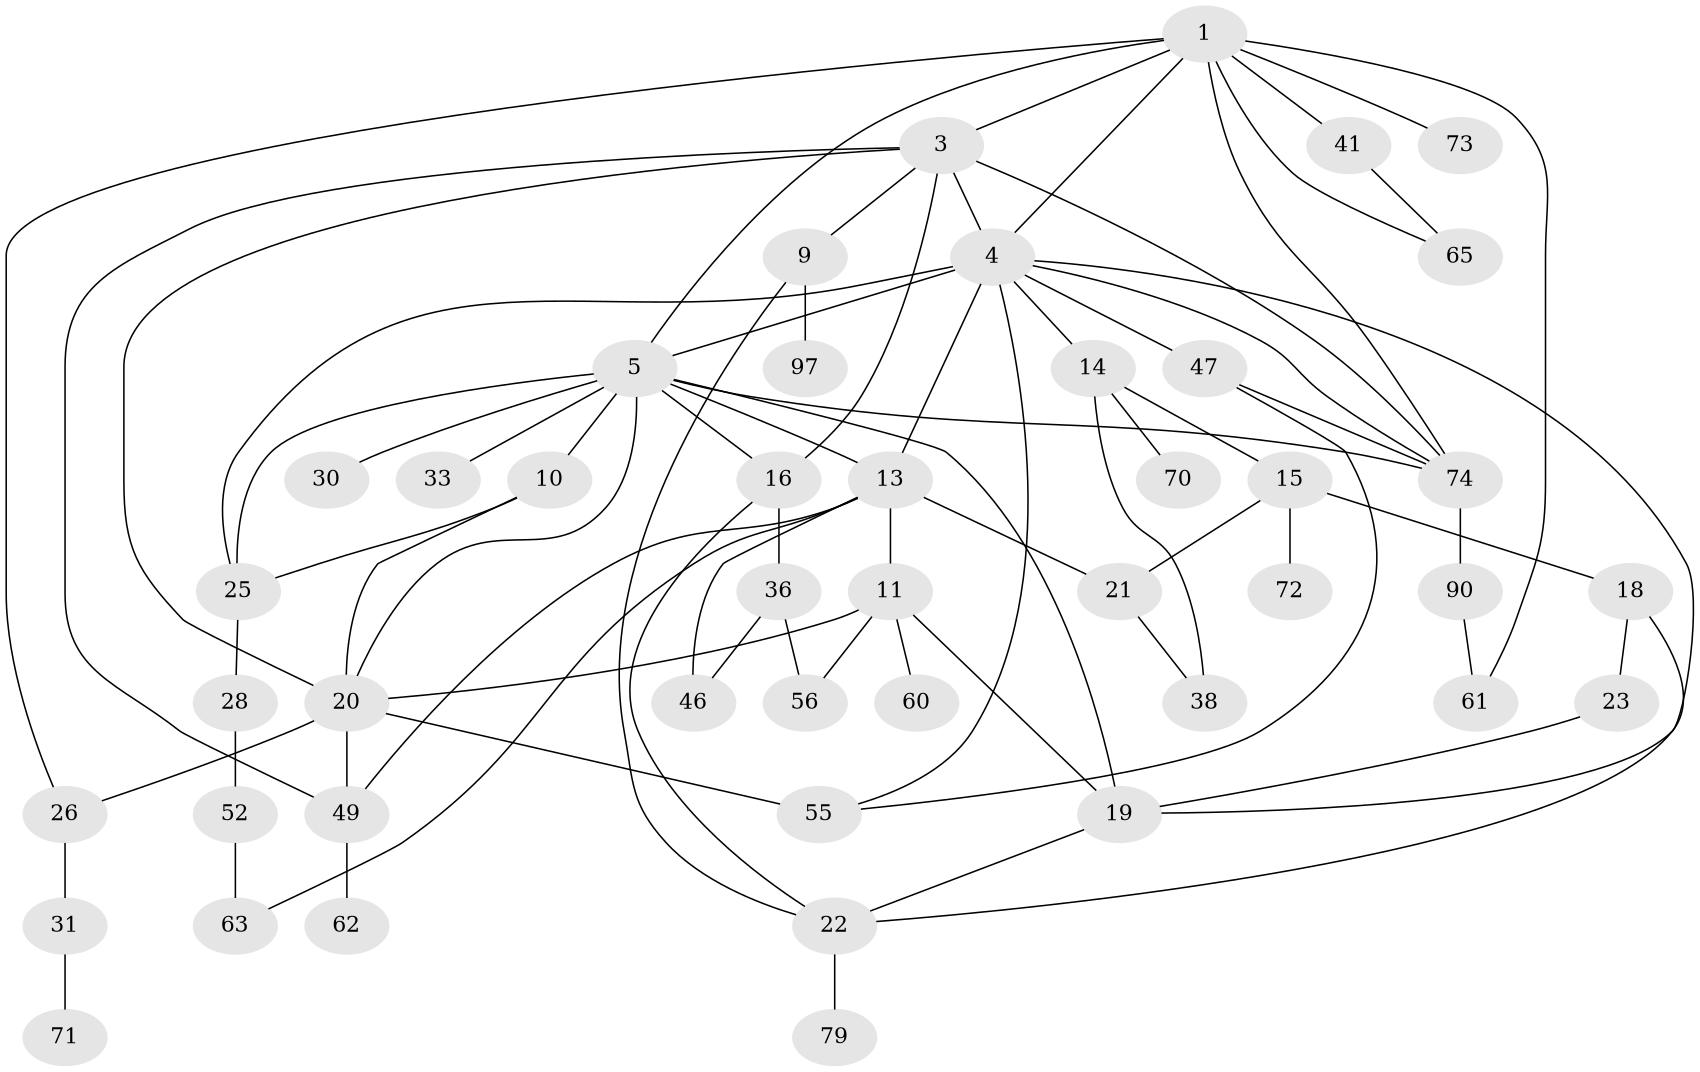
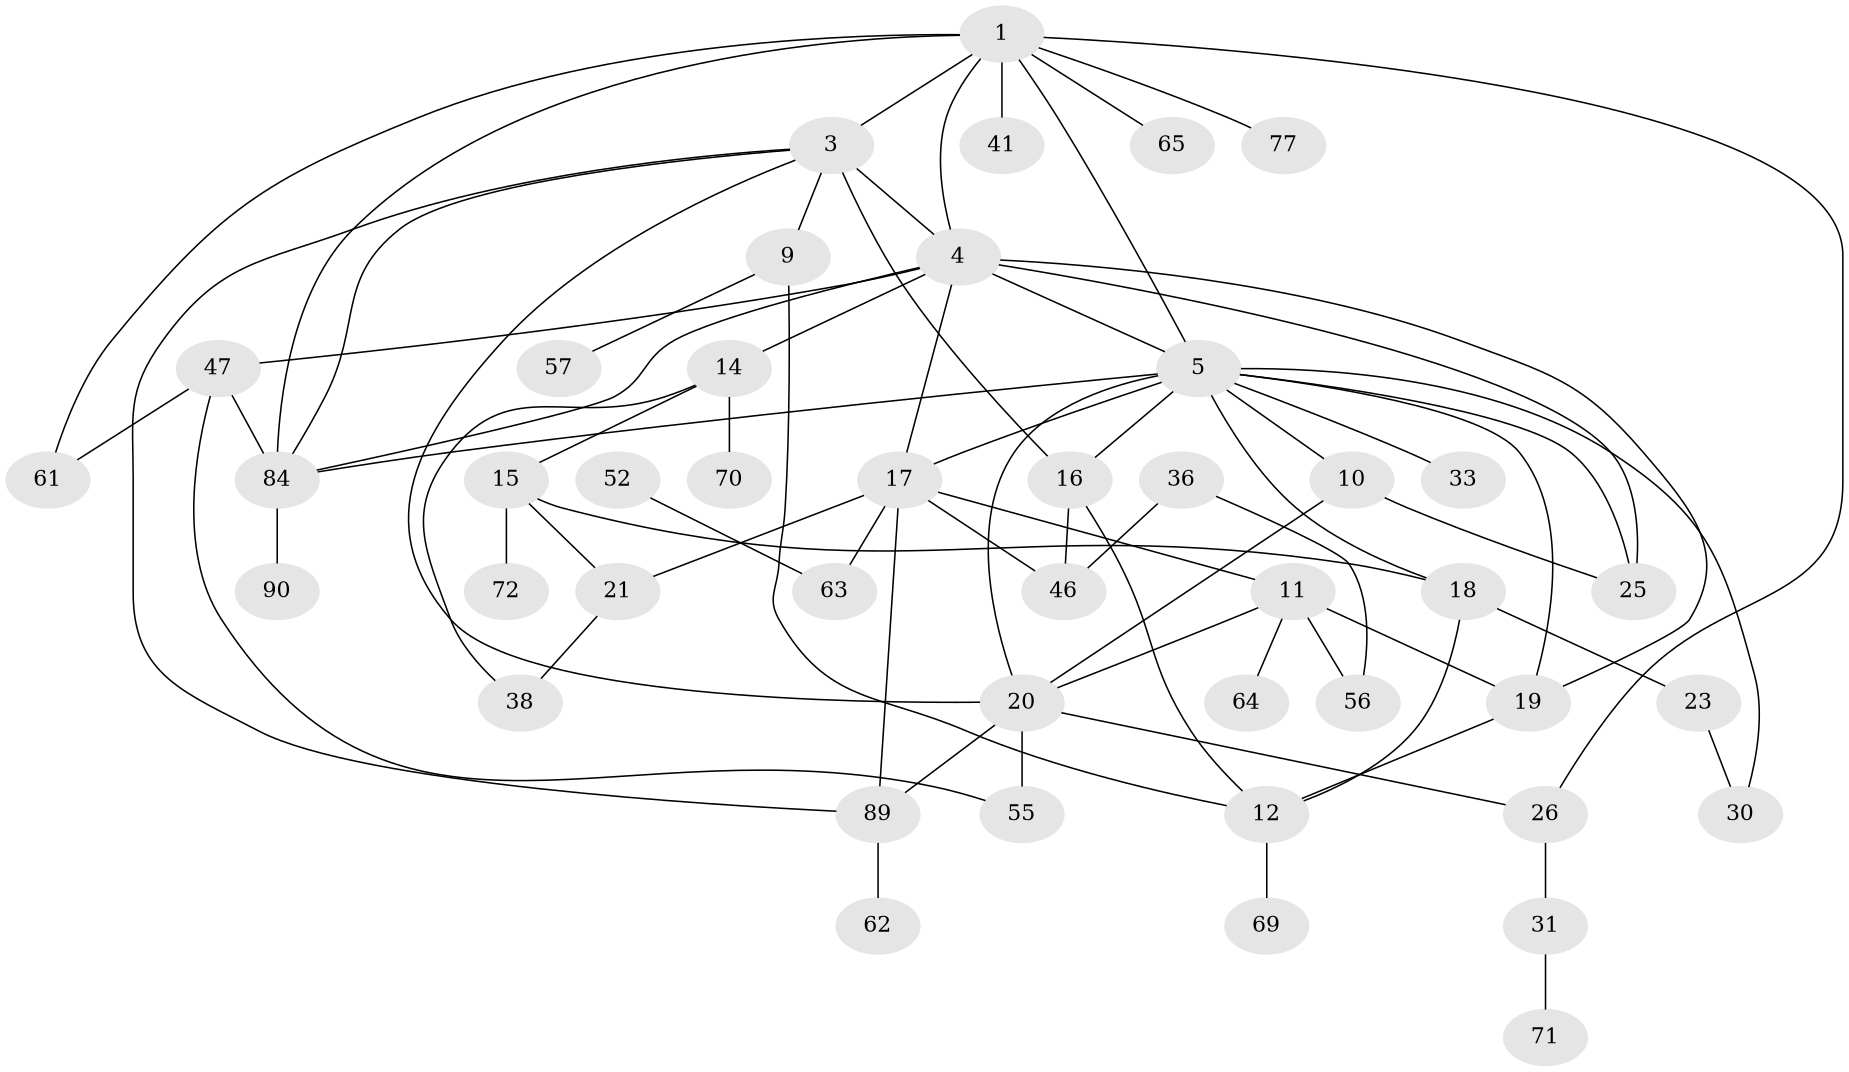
  graph {
    node [color=gray90 style=filled]
    1 [super="+2"]
    3 [super="+8+24"]
    4 [super="+6+35+12"]
    5 [super="+91+7"]
    26
    41 [super="+58"]
    61
    65
-   73
-   74 [super="+82"]
+   73 [label=77]
+   74 [super="+82" label=84]
    9 [super="+51"]
    16
    20 [super="+32+89"]
-   49
-   13 [super="+53"]
+   49 [label=89]
+   13 [super="+53" label=17]
    14
    19 [super="+85"]
    25 [super="+66+67+42"]
    47 [super="+93"]
    55 [super="+76"]
    10
    18 [super="+54+27"]
    30
    33
    31
    90 [super="+92"]
-   22 [super="+39"]
-   57 [super="+79" label=97]
+   22 [super="+39" label=12]
+   57 [super="+79"]
    11 [super="+43+86"]
-   64 [label=60]
+   64
    56
    36
    62 [super="+84"]
    21
    46
    63
    15 [super="+37"]
    38
    70
-   28 [super="+78"]
    23
-   69 [label=79]
+   69
    72
    52 [super="+75"]
    71
    1 -- 3
    1 -- 4
    1 -- 5
    1 -- 26
    1 -- 41
    1 -- 61
    1 -- 65
    1 -- 73
    1 -- 74
    3 -- 4 [weight=2]
    3 -- 74
    3 -- 9
    3 -- 16
    3 -- 20
    3 -- 49
    4 -- 5 [weight=2]
    4 -- 74
    4 -- 13
    4 -- 14
    4 -- 19
    4 -- 25
    4 -- 47
-   4 -- 55
    5 -- 74
    5 -- 16
    5 -- 20
    5 -- 13
    5 -- 19
    5 -- 25
    5 -- 10
+   5 -- 18 [weight=2]
    5 -- 30
    5 -- 33
    26 -- 31
-   41 -- 65
    74 -- 90
    9 -- 22
    9 -- 57
    16 -- 22
-   16 -- 36
+   16 -- 46
    20 -- 26
    20 -- 49
    20 -- 55 [weight=2]
    49 -- 62
    13 -- 49
    13 -- 11 [weight=2]
    13 -- 21
    13 -- 46
    13 -- 63
    14 -- 15
    14 -- 38
    14 -- 70
    19 -- 22
-   25 -- 28
-   90 -- 61
+   47 -- 61
    47 -- 74
    47 -- 55
    10 -- 20
    10 -- 25
    18 -- 22
    18 -- 23
    31 -- 71
    22 -- 69
    11 -- 20
    11 -- 19
    11 -- 64
    11 -- 56
    36 -- 56
    36 -- 46
    21 -- 38
    15 -- 18
    15 -- 21
    15 -- 72
-   28 -- 52 [weight=2]
-   23 -- 19
+   23 -- 30
    52 -- 63
  }
